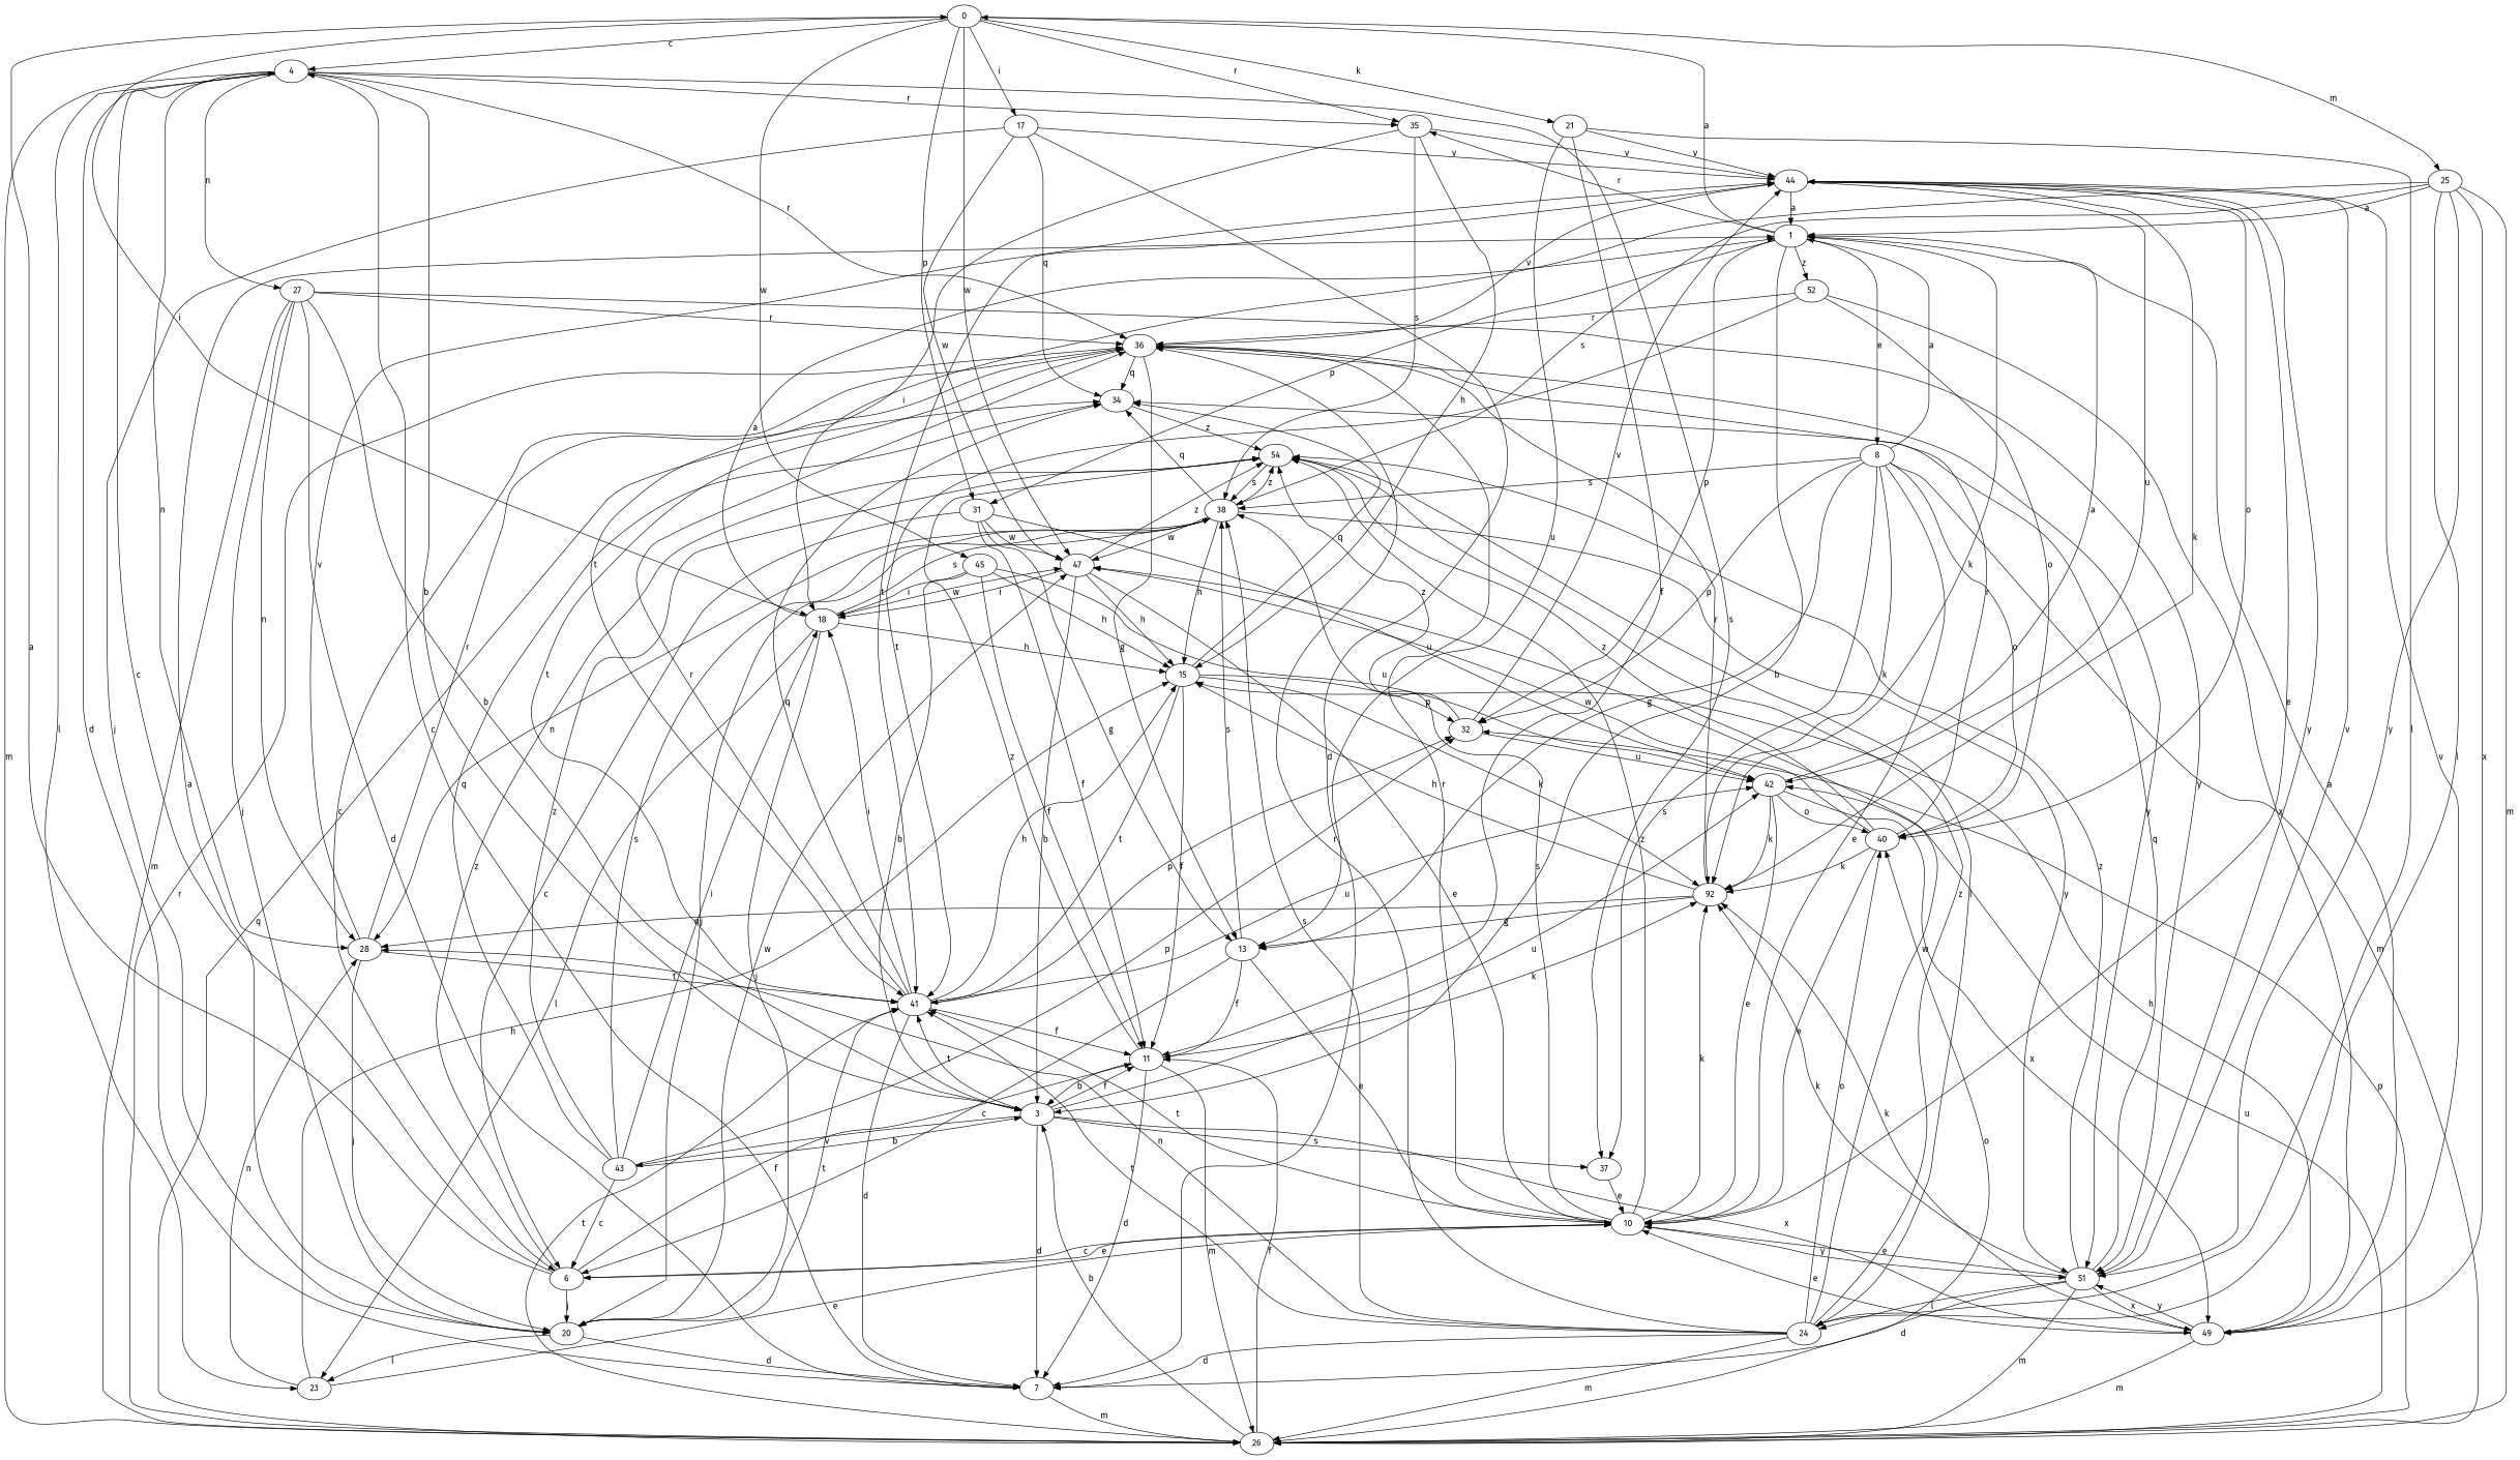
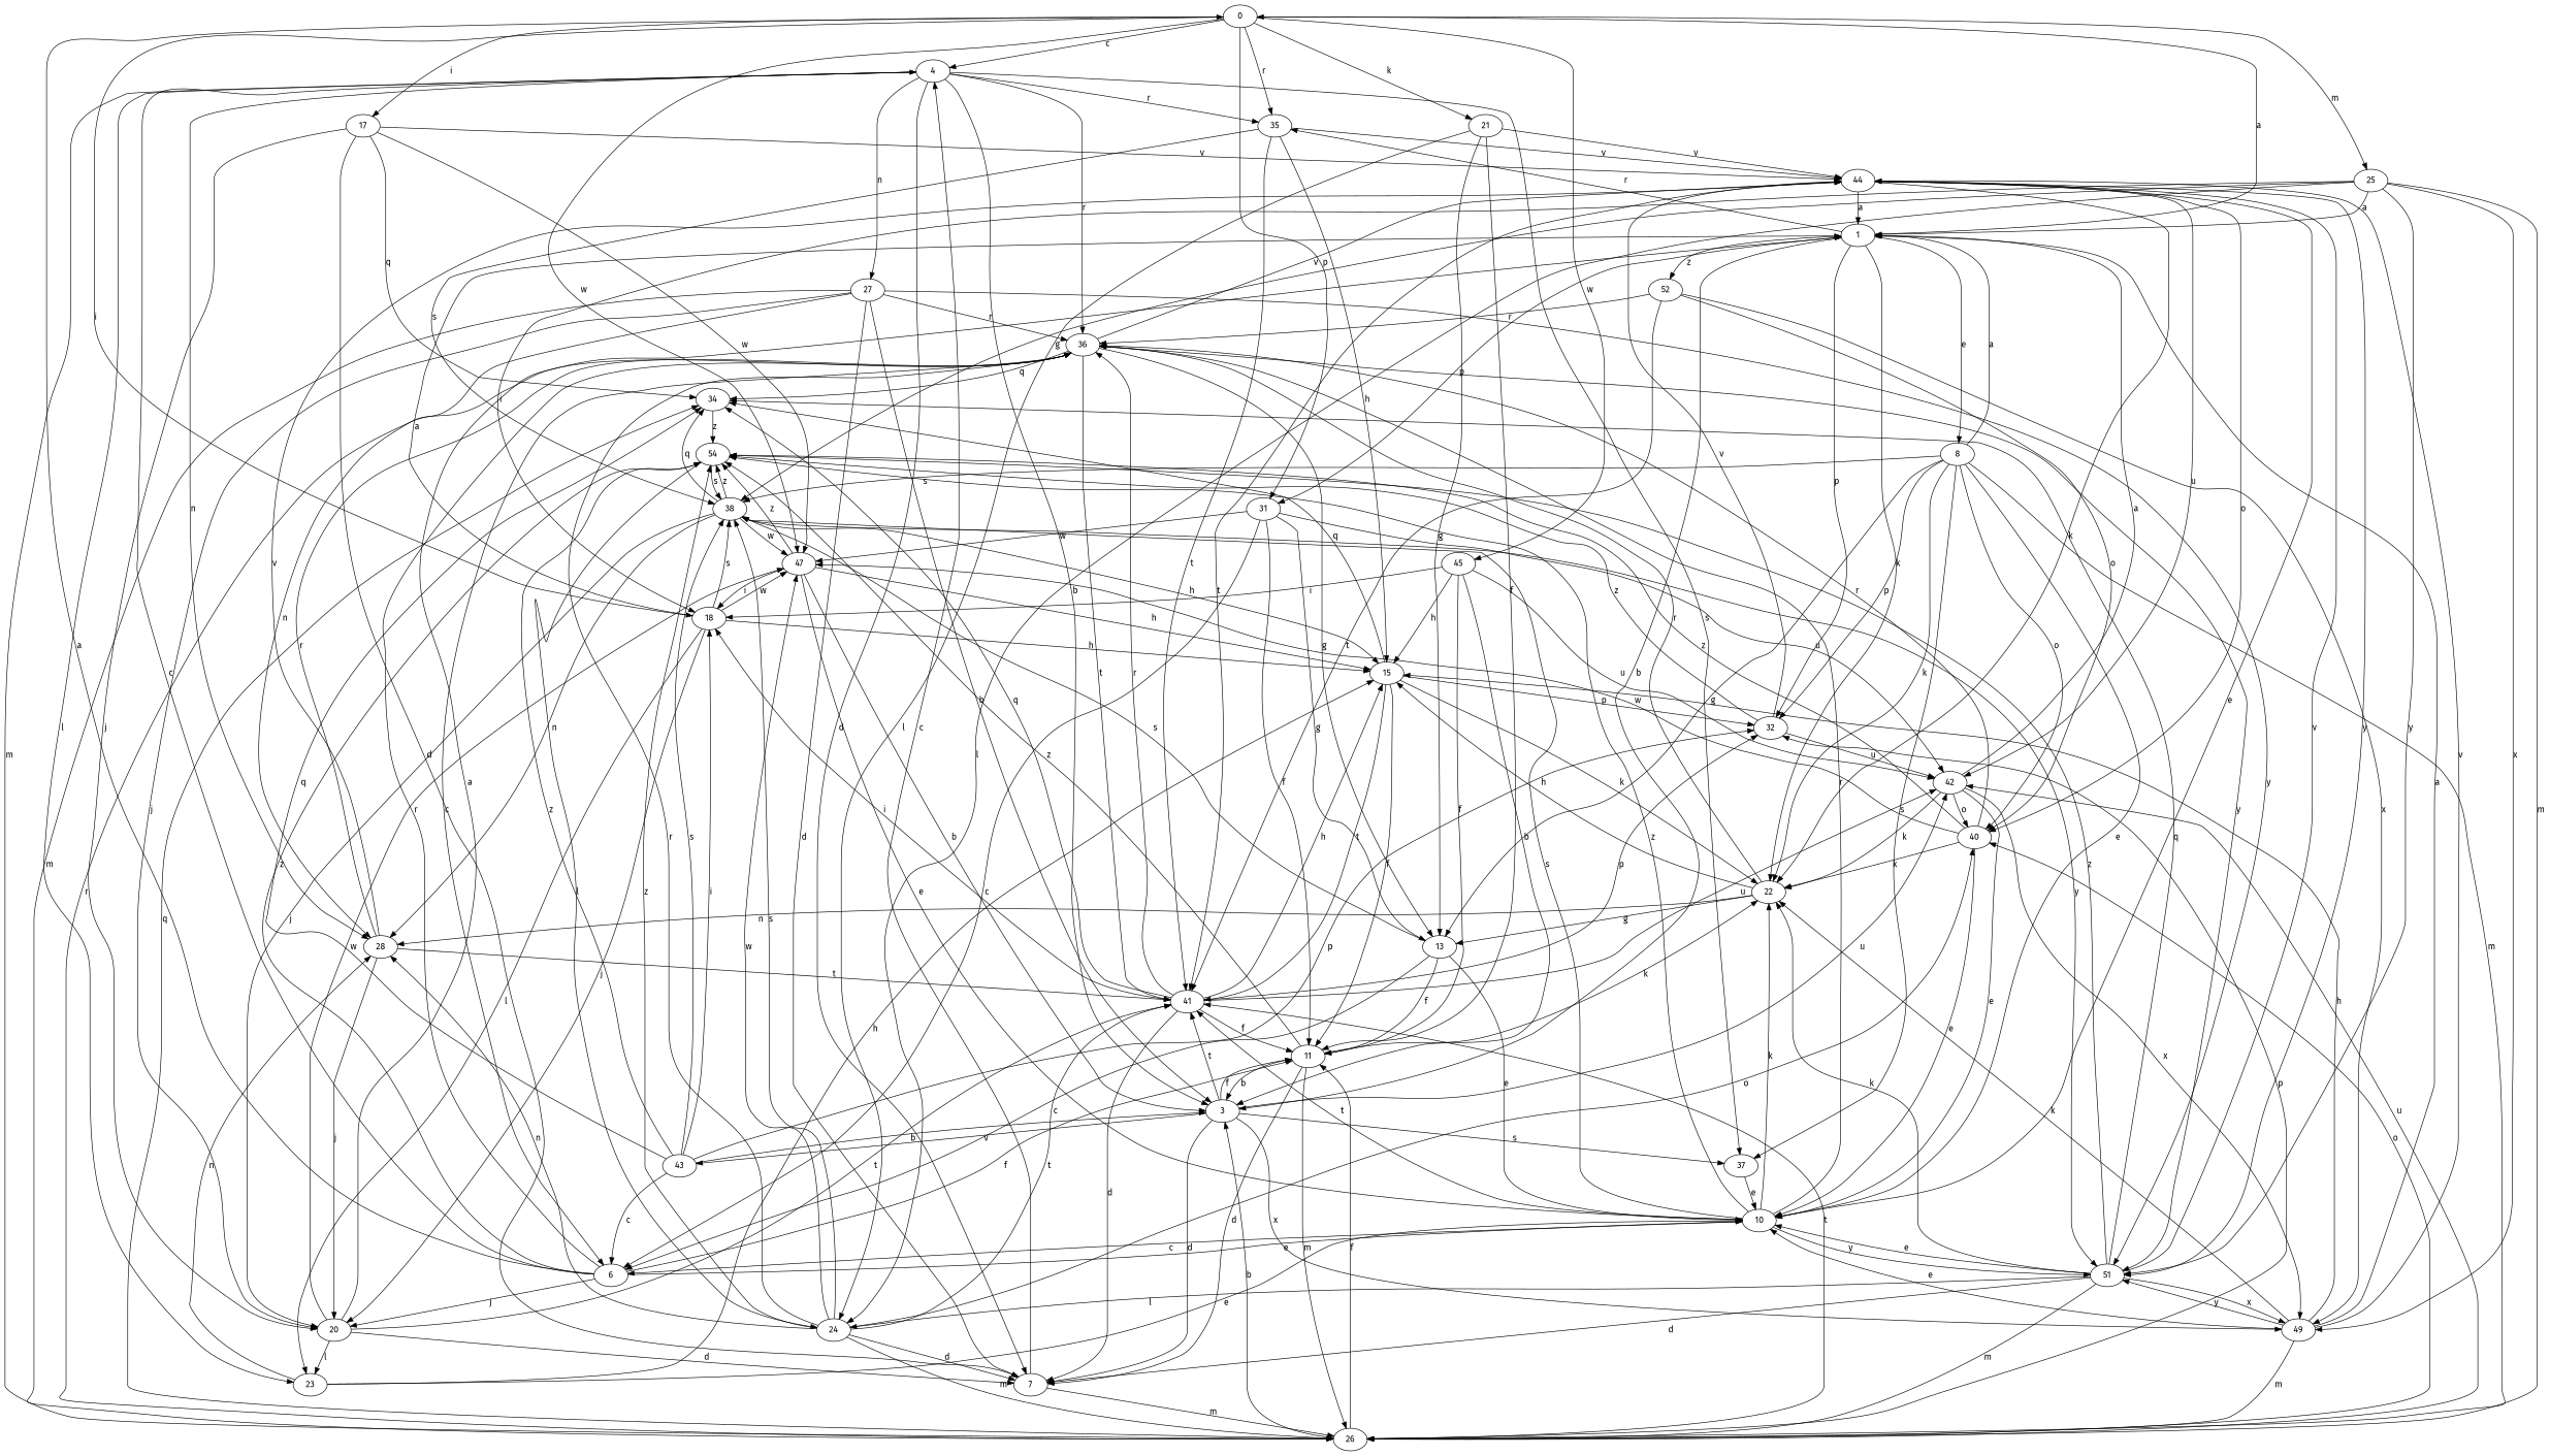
  strict digraph {
    fontname="Fira Sans"
    node [fontname="Fira Sans"]
    edge [fontname="Fira Sans"]
    0
    4
    17
    18
    21
    25
    31
    35
    45
    47
    3
    7
    37
    23
    26
    27
    28
    36
    20
    34
    44
    1
    38
    15
    11
    13
    24
    49
    51
    42
    6
    41
    10
    54
    8
-   22 [label=92]
+   22
    32
    52
    43
    n40 [label=40]
    0 -> 4 [label=c]
    0 -> 17 [label=i]
    0 -> 18 [label=i]
    0 -> 21 [label=k]
    0 -> 25 [label=m]
    0 -> 31 [label=p]
    0 -> 35 [label=r]
    0 -> 45 [label=w]
    0 -> 47 [label=w]
    4 -> 35 [label=r]
    4 -> 3 [label=b]
    4 -> 7 [label=d]
    4 -> 37 [label=s]
    4 -> 23 [label=l]
    4 -> 26 [label=m]
    4 -> 27 [label=n]
    4 -> 28 [label=n]
    4 -> 36 [label=r]
    17 -> 47 [label=w]
    17 -> 7 [label=d]
    17 -> 20 [label=j]
    17 -> 34 [label=q]
    17 -> 44 [label=v]
    18 -> 47 [label=w]
    18 -> 23 [label=l]
    18 -> 20 [label=j]
    18 -> 1 [label=a]
    18 -> 38 [label=s]
    18 -> 15 [label=h]
    21 -> 44 [label=v]
    21 -> 11 [label=f]
-   21 -> 13 [label=u]
+   21 -> 13 [label=g]
    21 -> 24 [label=l]
    25 -> 18 [label=i]
    25 -> 26 [label=m]
    25 -> 1 [label=a]
-   25 -> 38 [label=s]
+   25 -> 38 [label=g]
    25 -> 24 [label=l]
    25 -> 49 [label=x]
    25 -> 51 [label=y]
    31 -> 47 [label=w]
    31 -> 11 [label=f]
    31 -> 13 [label=g]
    31 -> 42 [label=u]
    31 -> 6 [label=c]
    35 -> 44 [label=v]
    35 -> 38 [label=s]
    35 -> 15 [label=h]
    35 -> 41 [label=t]
    45 -> 18 [label=i]
    45 -> 3 [label=b]
    45 -> 15 [label=h]
    45 -> 11 [label=f]
    45 -> 42 [label=u]
    47 -> 18 [label=i]
    47 -> 3 [label=b]
    47 -> 15 [label=h]
    47 -> 10 [label=e]
    47 -> 54 [label=z]
    3 -> 7 [label=d]
    3 -> 37 [label=s]
    3 -> 11 [label=f]
    3 -> 49 [label=x]
    3 -> 42 [label=u]
    3 -> 41 [label=t]
    3 -> 43 [label=v]
    7 -> 4 [label=c]
    7 -> 26 [label=m]
    37 -> 10 [label=e]
    23 -> 28 [label=n]
    23 -> 15 [label=h]
    23 -> 10 [label=e]
    26 -> 3 [label=b]
    26 -> 36 [label=r]
    26 -> 34 [label=q]
    26 -> 11 [label=f]
    26 -> 42 [label=u]
    26 -> 41 [label=t]
    26 -> 32 [label=p]
    26 -> n40 [label=o]
    27 -> 3 [label=b]
    27 -> 7 [label=d]
    27 -> 26 [label=m]
    27 -> 28 [label=n]
    27 -> 36 [label=r]
    27 -> 20 [label=j]
    27 -> 51 [label=y]
    28 -> 36 [label=r]
    28 -> 20 [label=j]
    28 -> 44 [label=v]
    28 -> 41 [label=t]
    36 -> 34 [label=q]
    36 -> 44 [label=v]
    36 -> 13 [label=g]
    36 -> 51 [label=y]
    36 -> 6 [label=c]
    36 -> 41 [label=t]
    20 -> 47 [label=w]
    20 -> 7 [label=d]
    20 -> 23 [label=l]
    20 -> 1 [label=a]
    20 -> 41 [label=t]
    34 -> 54 [label=z]
    44 -> 1 [label=a]
    44 -> 51 [label=y]
    44 -> 42 [label=u]
    44 -> 41 [label=t]
    44 -> 10 [label=e]
    44 -> 22 [label=k]
    44 -> n40 [label=o]
    1 -> 0 [label=a]
    1 -> 31 [label=p]
    1 -> 35 [label=r]
    1 -> 3 [label=b]
    1 -> 8 [label=e]
    1 -> 22 [label=k]
    1 -> 32 [label=p]
    1 -> 52 [label=z]
    38 -> 47 [label=w]
    38 -> 28 [label=n]
    38 -> 20 [label=j]
    38 -> 34 [label=q]
    38 -> 15 [label=h]
    38 -> 51 [label=y]
    38 -> 54 [label=z]
    15 -> 34 [label=q]
    15 -> 11 [label=f]
    15 -> 41 [label=t]
    15 -> 22 [label=k]
    15 -> 32 [label=p]
    11 -> 3 [label=b]
    11 -> 7 [label=d]
    11 -> 26 [label=m]
    11 -> 54 [label=z]
    11 -> 22 [label=k]
    13 -> 38 [label=s]
    13 -> 11 [label=f]
    13 -> 6 [label=c]
    13 -> 10 [label=e]
    24 -> 47 [label=w]
    24 -> 7 [label=d]
    24 -> 26 [label=m]
    24 -> 28 [label=n]
    24 -> 36 [label=r]
    24 -> 38 [label=s]
    24 -> 41 [label=t]
    24 -> 54 [label=z]
    24 -> n40 [label=o]
    49 -> 26 [label=m]
    49 -> 44 [label=v]
    49 -> 1 [label=a]
    49 -> 15 [label=h]
    49 -> 51 [label=y]
    49 -> 10 [label=e]
    49 -> 22 [label=k]
    51 -> 7 [label=d]
    51 -> 26 [label=m]
    51 -> 34 [label=q]
    51 -> 44 [label=v]
    51 -> 24 [label=l]
    51 -> 49 [label=x]
    51 -> 10 [label=e]
    51 -> 54 [label=z]
    51 -> 22 [label=k]
    42 -> 1 [label=a]
    42 -> 49 [label=x]
    42 -> 10 [label=e]
    42 -> 22 [label=k]
    42 -> n40 [label=o]
    6 -> 0 [label=a]
    6 -> 4 [label=c]
+   6 -> 36 [label=r]
    6 -> 20 [label=j]
    6 -> 11 [label=f]
    6 -> 10 [label=e]
    6 -> 54 [label=z]
    41 -> 18 [label=i]
    41 -> 7 [label=d]
    41 -> 36 [label=r]
    41 -> 34 [label=q]
    41 -> 15 [label=h]
    41 -> 11 [label=f]
    41 -> 42 [label=u]
    41 -> 32 [label=p]
    10 -> 36 [label=r]
    10 -> 38 [label=s]
    10 -> 51 [label=y]
    10 -> 6 [label=c]
    10 -> 41 [label=t]
    10 -> 54 [label=z]
    10 -> 22 [label=k]
    54 -> 38 [label=s]
    54 -> 24 [label=l]
    8 -> 37 [label=s]
    8 -> 26 [label=m]
    8 -> 1 [label=a]
    8 -> 38 [label=s]
    8 -> 13 [label=g]
    8 -> 10 [label=e]
    8 -> 22 [label=k]
    8 -> 32 [label=p]
    8 -> n40 [label=o]
    22 -> 28 [label=n]
    22 -> 36 [label=r]
    22 -> 15 [label=h]
    22 -> 13 [label=g]
    32 -> 44 [label=v]
    32 -> 42 [label=u]
    32 -> 54 [label=z]
    52 -> 36 [label=r]
    52 -> 49 [label=x]
    52 -> 41 [label=t]
    52 -> n40 [label=o]
    43 -> 18 [label=i]
    43 -> 3 [label=b]
    43 -> 34 [label=q]
    43 -> 38 [label=s]
    43 -> 6 [label=c]
    43 -> 54 [label=z]
    43 -> 32 [label=p]
    n40 -> 47 [label=w]
    n40 -> 36 [label=r]
    n40 -> 10 [label=e]
    n40 -> 54 [label=z]
    n40 -> 22 [label=k]
  }
